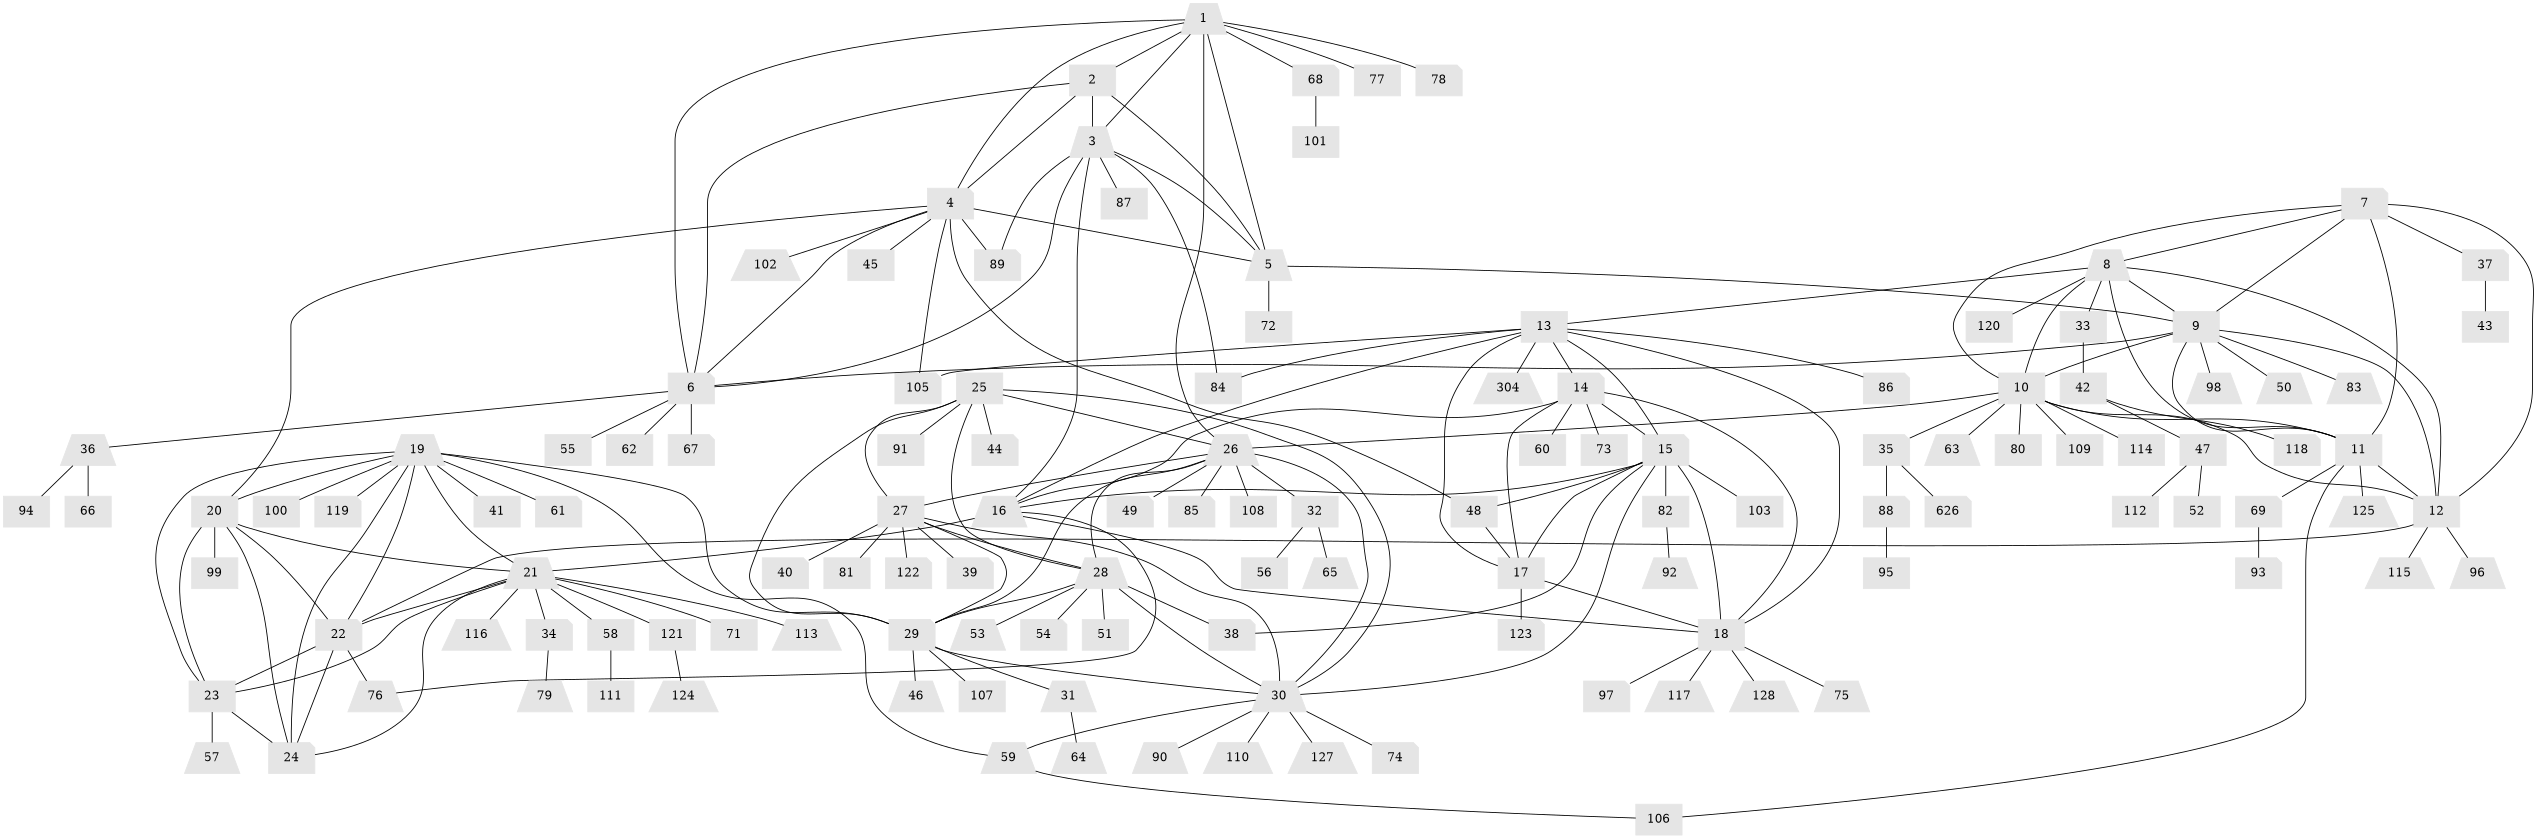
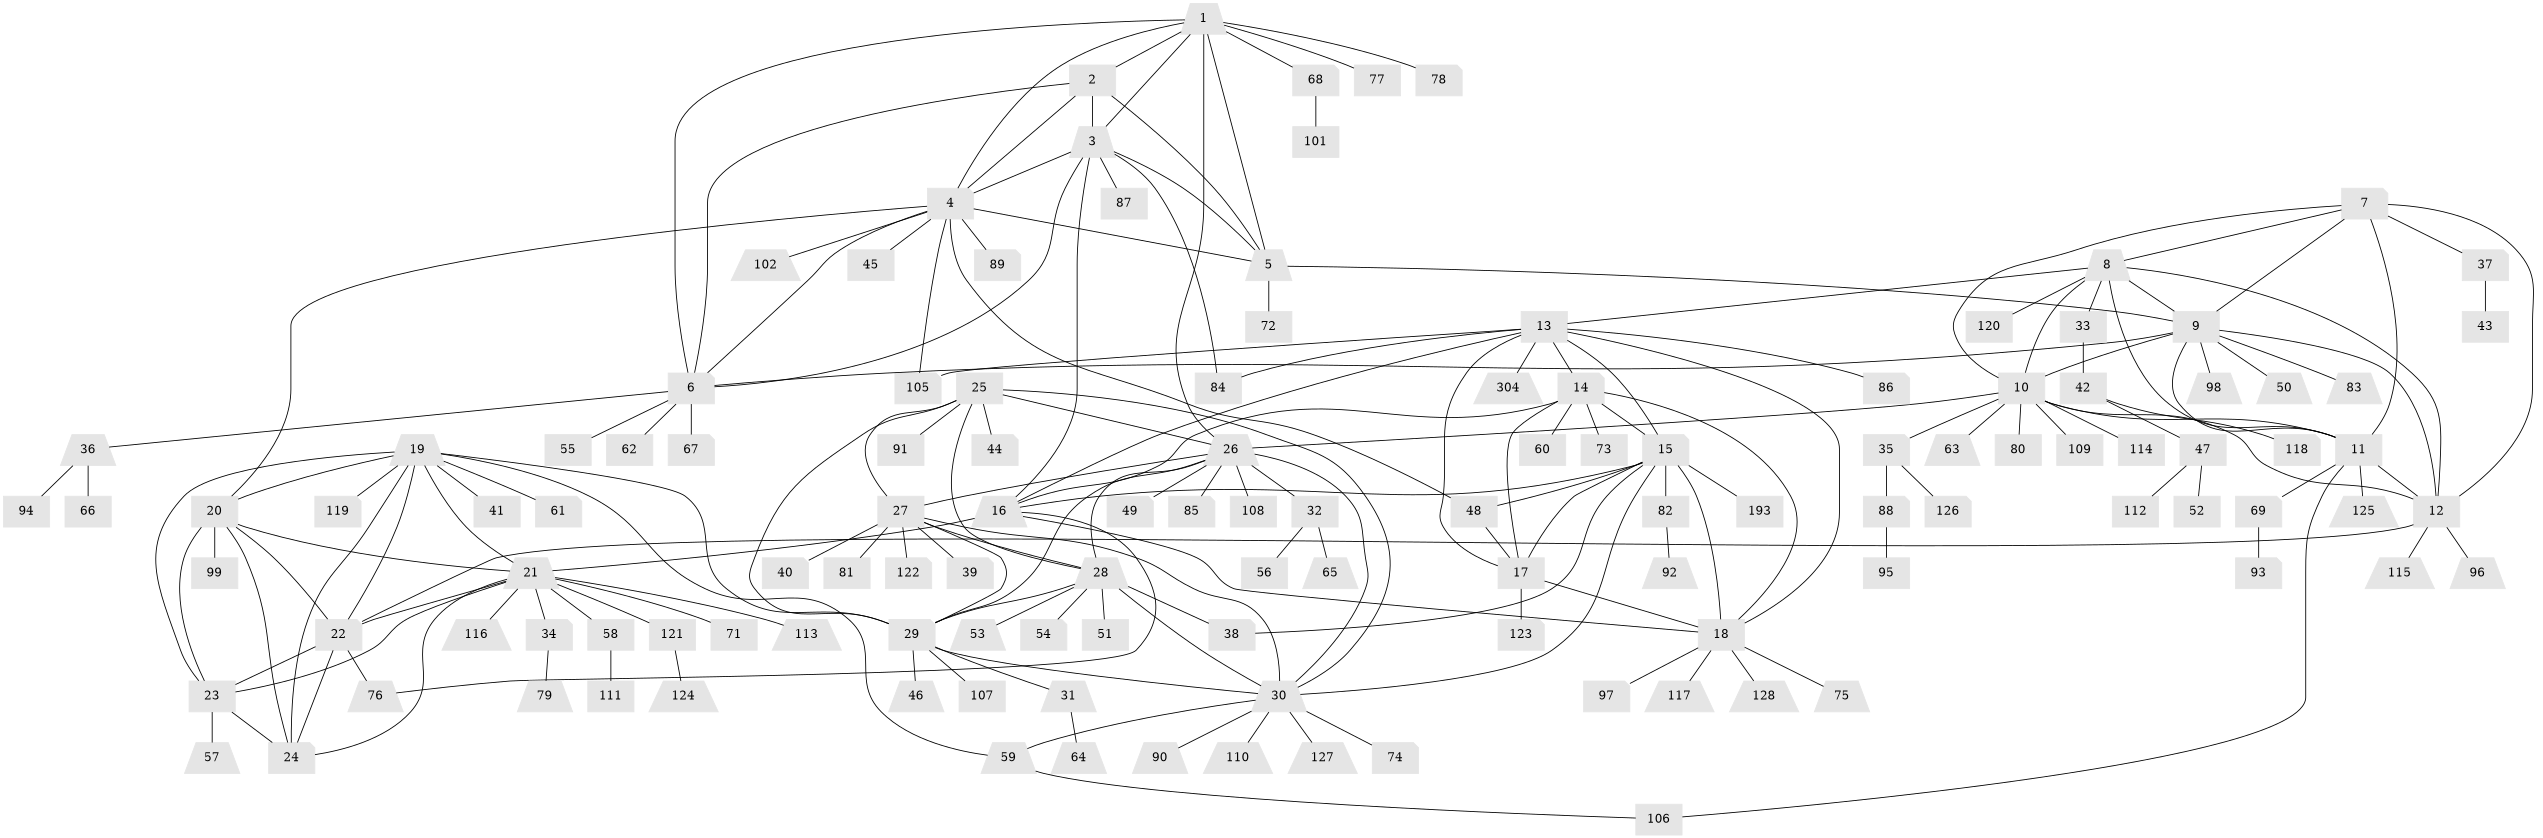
  graph {
    node [color=gray90 shape=box style=filled]
    1 [shape=trapezium]
    2
    3 [shape=trapezium]
    4 [shape=note]
    5 [shape=trapezium]
    6 [shape=note]
    26 [shape=trapezium]
    68 [shape=note]
    77
    78 [shape=note]
    16 [shape=trapezium]
    84
    87
    20
    45
    48
    89 [shape=note]
    102 [shape=trapezium]
    105 [shape=note]
    9
    72
    36 [shape=trapezium]
    55
    62
    67 [shape=note]
    30 [shape=trapezium]
    29 [shape=note]
    27
    28 [shape=trapezium]
    32
    49 [shape=note]
    85 [shape=note]
    108
    101
    18
    21 [shape=trapezium]
    76 [shape=trapezium]
    22 [shape=note]
    23
    24 [shape=note]
    99
    17
    10
    11
    12
    50 [shape=trapezium]
    83 [shape=trapezium]
    98 [shape=trapezium]
    66
    94
    7 [shape=note]
    8 [shape=trapezium]
    37 [shape=note]
    13
    33
    120
    35 [shape=note]
    63 [shape=trapezium]
    80
    109
    114
    69 [shape=note]
    106
    125 [shape=trapezium]
    96 [shape=trapezium]
    115 [shape=trapezium]
    43
    14 [shape=note]
    15 [shape=note]
    86 [shape=note]
    n71 [label=304 shape=trapezium]
    42
    88 [shape=note]
-   126 [shape=note label=626]
+   126 [shape=note]
    93 [shape=note]
    60
    73
    38 [shape=note]
    82
-   103
+   103 [label=193]
    123 [shape=note]
    75 [shape=trapezium]
    97 [shape=note]
    117 [shape=trapezium]
    128 [shape=trapezium]
    59 [shape=trapezium]
    74 [shape=note]
    90 [shape=trapezium]
    110 [shape=trapezium]
    127 [shape=trapezium]
    92 [shape=trapezium]
    34 [shape=note]
    58
    71
    113 [shape=trapezium]
    116 [shape=trapezium]
    121
    19 [shape=trapezium]
    41
    61 [shape=note]
-   100
    119 [shape=note]
    57 [shape=trapezium]
    31 [shape=trapezium]
    46 [shape=trapezium]
    107
    47
    52
    112
    79 [shape=trapezium]
    111
    124 [shape=trapezium]
    25
    44 [shape=note]
    91
    39 [shape=note]
    40 [shape=note]
    81
    122 [shape=note]
    51
    53 [shape=trapezium]
    54 [shape=note]
    56
    65 [shape=trapezium]
    64 [shape=trapezium]
    118 [shape=note]
    95
    1 -- 2
    1 -- 3
    1 -- 4
    1 -- 5
    1 -- 6
    1 -- 26
    1 -- 68
    1 -- 77
    1 -- 78
    2 -- 3
    2 -- 4
    2 -- 5
    2 -- 6
-   3 -- 89
+   3 -- 4
    3 -- 5
    3 -- 6
    3 -- 16
    3 -- 84
    3 -- 87
    4 -- 5
    4 -- 6
    4 -- 20
    4 -- 45
    4 -- 48
    4 -- 89
    4 -- 102
    4 -- 105
    5 -- 9
    5 -- 72
    6 -- 36
    6 -- 55
    6 -- 62
    6 -- 67
    26 -- 30
    26 -- 29
    26 -- 27
    26 -- 28
    26 -- 32
    26 -- 49
    26 -- 85
    26 -- 108
    68 -- 101
    16 -- 18
    16 -- 21
    16 -- 76
    20 -- 21
    20 -- 22
    20 -- 23
    20 -- 24
    20 -- 99
    48 -- 17
    9 -- 6
    9 -- 10
    9 -- 11
    9 -- 12
    9 -- 50
    9 -- 83
    9 -- 98
    36 -- 66
    36 -- 94
    30 -- 59
    30 -- 74
    30 -- 90
    30 -- 110
    30 -- 127
    29 -- 30
    29 -- 31
    29 -- 46
    29 -- 107
    27 -- 30
    27 -- 29
    27 -- 28
    27 -- 39
    27 -- 40
    27 -- 81
    27 -- 122
    28 -- 30
    28 -- 29
    28 -- 38
    28 -- 51
    28 -- 53
    28 -- 54
    32 -- 56
    32 -- 65
    18 -- 75
    18 -- 97
    18 -- 117
    18 -- 128
    21 -- 22
    21 -- 23
    21 -- 24
    21 -- 34
    21 -- 58
    21 -- 71
    21 -- 113
    21 -- 116
    21 -- 121
    22 -- 76
    22 -- 23
    22 -- 24
    23 -- 24
    23 -- 57
    17 -- 18
    17 -- 123
    10 -- 26
    10 -- 11
    10 -- 12
    10 -- 35
    10 -- 63
    10 -- 80
    10 -- 109
    10 -- 114
    11 -- 12
    11 -- 69
    11 -- 106
    11 -- 125
    12 -- 22
    12 -- 96
    12 -- 115
    7 -- 9
    7 -- 10
    7 -- 11
    7 -- 12
    7 -- 8
    7 -- 37
    8 -- 9
    8 -- 10
    8 -- 11
    8 -- 12
    8 -- 13
    8 -- 33
    8 -- 120
    37 -- 43
    13 -- 16
    13 -- 84
    13 -- 105
    13 -- 18
    13 -- 17
    13 -- 14
    13 -- 15
    13 -- 86
    13 -- n71
    33 -- 42
    35 -- 88
    35 -- 126
    69 -- 93
    14 -- 16
    14 -- 18
    14 -- 17
    14 -- 15
    14 -- 60
    14 -- 73
    15 -- 16
    15 -- 48
    15 -- 30
    15 -- 18
    15 -- 17
    15 -- 38
    15 -- 82
    15 -- 103
    42 -- 47
    42 -- 118
    88 -- 95
    82 -- 92
    59 -- 106
    34 -- 79
    58 -- 111
    121 -- 124
    19 -- 20
    19 -- 29
    19 -- 21
    19 -- 22
    19 -- 23
    19 -- 24
    19 -- 59
    19 -- 41
    19 -- 61
-   19 -- 100
    19 -- 119
    31 -- 64
    47 -- 52
    47 -- 112
    25 -- 26
    25 -- 30
    25 -- 29
    25 -- 27
    25 -- 28
    25 -- 44
    25 -- 91
  }
